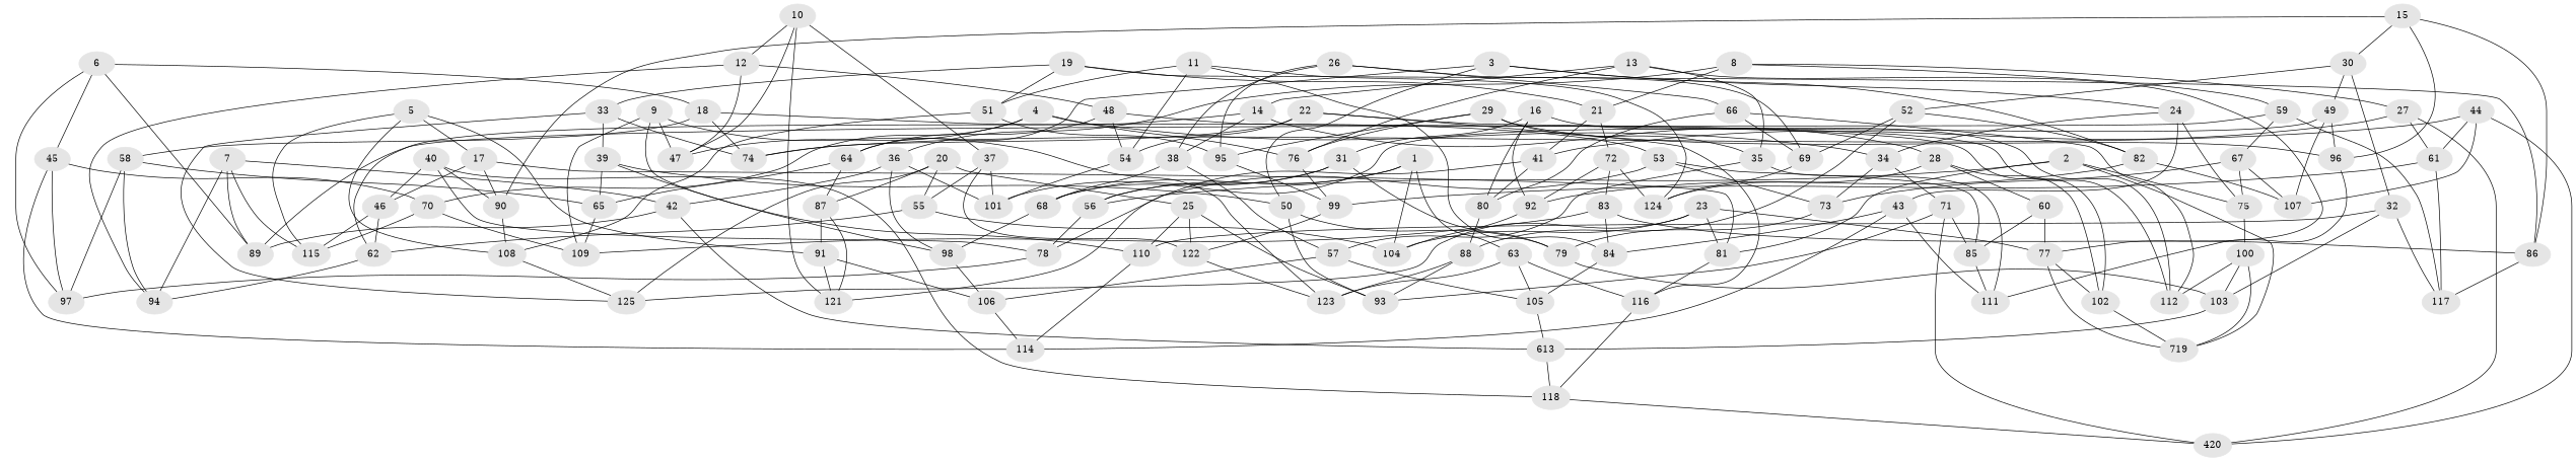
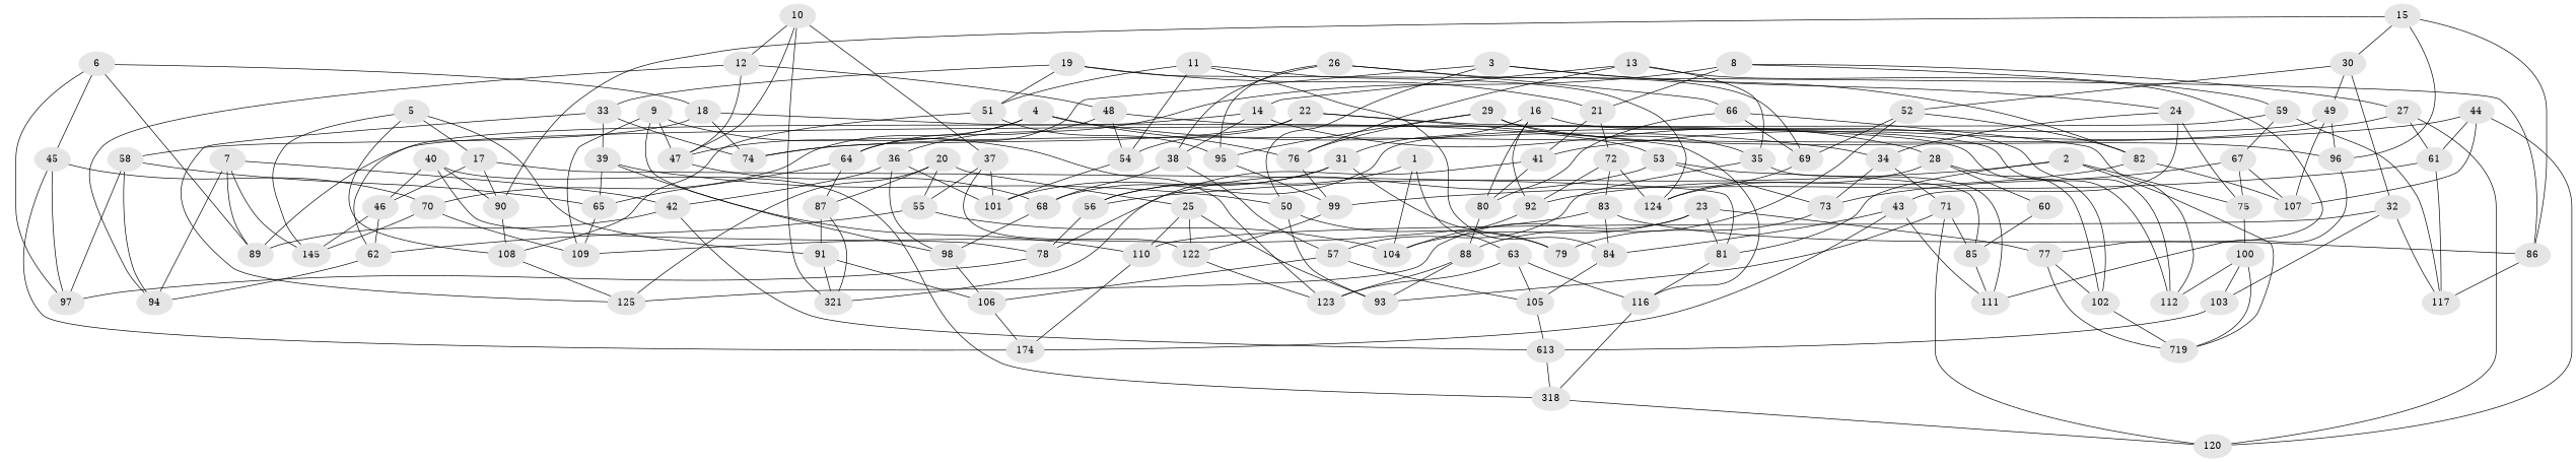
  graph {
    node [color=gray90 style=filled]
    1
    56
    63
    68
    104
    78
    123
    116
    105
    98
    2
    75
    81
    n14 [label=719]
    100
    3
    24
    50
    64
    82
    34
    43
    93
    79
    87
    65
    92
    107
    4
    47
    70
    76
    71
    73
-   115
+   115 [label=145]
    109
    99
    5
    17
    91
    108
    90
    46
-   121
+   121 [label=321]
    106
    125
    6
    18
    45
    89
    97
    53
    58
    74
-   114
+   114 [label=174]
    7
    42
    94
    n59 [label=613]
    8
    21
    27
    36
    59
    41
    72
    61
-   120 [label=420]
+   120
    101
    117
    67
    9
    10
    12
    37
    48
    55
    122
    11
    51
    54
    84
    124
    95
    102
    13
    14
    35
    77
    28
    38
    62
    57
    111
    60
    15
    30
    86
    96
    32
    49
    52
    16
    31
    80
    112
    88
    85
    19
    33
    39
    20
    25
    110
    83
    22
-   118
+   118 [label=318]
    23
    26
    66
    69
    29
    103
    40
    44
    1 -- 56
    1 -- 63
-   1 -- 68
+   47 -- 68
    1 -- 104
    56 -- 78
    63 -- 123
    63 -- 116
    63 -- 105
    68 -- 98
    78 -- 97
    116 -- 118
    105 -- n59
    98 -- 106
    2 -- 56
    2 -- 75
    2 -- 81
    2 -- n14
    75 -- 100
    81 -- 116
    100 -- n14
    100 -- 112
    100 -- 103
    3 -- 24
    3 -- 50
    3 -- 64
    3 -- 82
    24 -- 75
    24 -- 34
    24 -- 43
    50 -- 93
    50 -- 79
    64 -- 87
    64 -- 65
    82 -- 92
    82 -- 107
    34 -- 71
    34 -- 73
    43 -- 114
    43 -- 84
    43 -- 111
-   79 -- 103
    87 -- 91
    87 -- 121
    65 -- 109
    92 -- 104
    4 -- 34
    4 -- 47
    4 -- 70
    4 -- 76
    70 -- 115
    70 -- 109
    76 -- 99
    71 -- 93
    71 -- 120
    71 -- 85
    73 -- 79
    99 -- 122
    5 -- 115
    5 -- 17
    5 -- 91
    5 -- 108
    17 -- 81
    17 -- 90
    17 -- 46
    91 -- 121
    91 -- 106
    108 -- 125
    90 -- 108
    46 -- 115
    46 -- 62
    106 -- 114
    6 -- 18
    6 -- 45
    6 -- 89
    6 -- 97
    18 -- 53
    18 -- 58
    18 -- 74
    45 -- 70
    45 -- 97
    45 -- 114
    53 -- 78
    53 -- 73
    53 -- 85
    58 -- 65
    58 -- 97
    58 -- 94
    7 -- 115
    7 -- 89
    7 -- 42
    7 -- 94
    42 -- 89
    42 -- n59
    n59 -- 118
    8 -- 21
    8 -- 27
    8 -- 36
    8 -- 59
    21 -- 41
    21 -- 72
    27 -- 41
    27 -- 61
    27 -- 120
    36 -- 98
    36 -- 42
    36 -- 101
    59 -- 89
    59 -- 117
    59 -- 67
    41 -- 121
    41 -- 80
    72 -- 92
    72 -- 124
    72 -- 83
    61 -- 99
    61 -- 117
    67 -- 75
    67 -- 107
    67 -- 73
    9 -- 123
    9 -- 98
    9 -- 47
    9 -- 109
    10 -- 47
    10 -- 121
    10 -- 12
    10 -- 37
    12 -- 47
    12 -- 94
    12 -- 48
    37 -- 101
    37 -- 55
    37 -- 122
    48 -- 64
    48 -- 54
    48 -- 102
    55 -- 104
    55 -- 62
    122 -- 123
    11 -- 51
    11 -- 54
    11 -- 84
    11 -- 124
    51 -- 108
    51 -- 95
    54 -- 101
    84 -- 105
    95 -- 99
    102 -- n14
    13 -- 76
    13 -- 14
    13 -- 35
    13 -- 77
    14 -- 28
    14 -- 38
    14 -- 62
    35 -- 57
    35 -- 111
    77 -- n14
    77 -- 102
    28 -- 124
    28 -- 102
    28 -- 60
    38 -- 68
    38 -- 57
    62 -- 94
    57 -- 105
    57 -- 106
-   60 -- 77
    60 -- 85
    15 -- 90
    15 -- 30
    15 -- 86
    15 -- 96
    30 -- 32
    30 -- 49
    30 -- 52
    86 -- 117
    96 -- 111
    32 -- 117
    32 -- 110
    32 -- 103
    49 -- 68
    49 -- 107
    49 -- 96
    52 -- 82
    52 -- 88
    52 -- 69
    16 -- 92
    16 -- 31
    16 -- 80
    16 -- 112
    31 -- 56
    31 -- 79
    31 -- 101
    80 -- 88
    88 -- 123
    88 -- 93
    85 -- 111
    19 -- 21
    19 -- 51
    19 -- 86
    19 -- 33
    33 -- 125
    33 -- 74
    33 -- 39
    39 -- 50
    39 -- 65
    39 -- 110
    20 -- 87
    20 -- 125
    20 -- 55
    20 -- 25
    25 -- 93
    25 -- 122
    25 -- 110
    110 -- 114
    83 -- 109
    83 -- 84
    83 -- 86
    22 -- 116
    22 -- 74
    22 -- 54
    22 -- 112
    118 -- 120
    23 -- 104
    23 -- 81
    23 -- 125
    23 -- 77
    26 -- 95
    26 -- 38
    26 -- 66
    26 -- 69
    66 -- 80
    66 -- 112
    66 -- 69
    69 -- 124
    29 -- 76
    29 -- 95
    29 -- 35
    29 -- 96
    103 -- n59
    40 -- 78
    40 -- 90
    40 -- 46
    40 -- 118
    44 -- 107
    44 -- 74
    44 -- 61
    44 -- 120
  }
